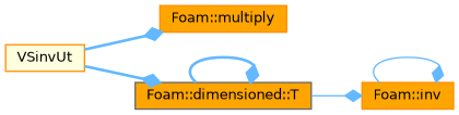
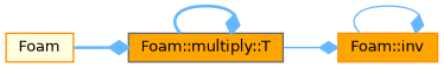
  digraph {
    fontname="DejaVu Sans"
    rankdir=LR
    node [color=darkorange fillcolor=orange fontname="DejaVu Sans" fontsize=10 shape=box style=filled]
    edge [arrowhead=diamond color=steelblue1 fontname="DejaVu Sans" fontsize=10 labelfontname=Helvetica labelfontsize=10 style=bold]
-   n1 [fillcolor=lightyellow fontcolor=black height=0.2 label=VSinvUt width=0.4]
-   n2 [height=0.2 label="Foam::multiply" width=0.4]
-   n3 [color=gray40 height=0.2 label="Foam::dimensioned::T" width=0.4]
+   n1 [fillcolor=lightyellow fontcolor=black height=0.2 label=Foam width=0.4]
+   n3 [color=gray40 height=0.2 label="Foam::multiply::T" width=0.4]
    n4 [height=0.2 label="Foam::inv" width=0.4]
-   n1 -> n2
    n1 -> n3
    n3 -> n3
    n3 -> n4 [style=solid]
    n4 -> n4 [style=solid]
  }
